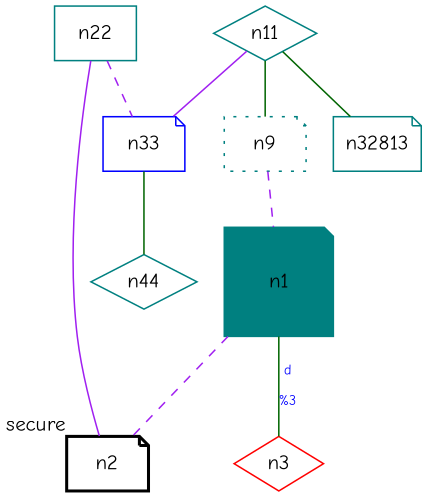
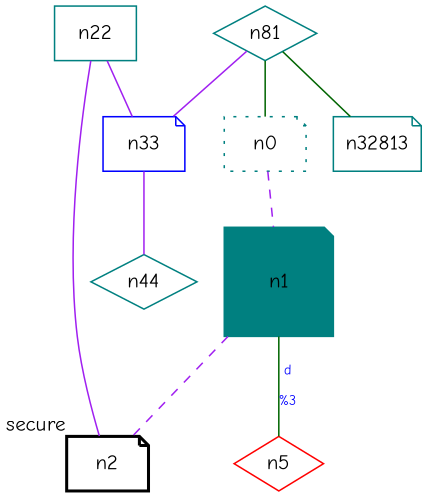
  graph {
    fontcolor=blue
    fontname="Comic Neue"
    rankdir=TB
    node [color=teal fontname="Comic Neue" shape=note]
    edge [color=purple fontname="Comic Neue"]
-   n0 [fillcolor="#123456" style=dotted label=n9]
+   n0 [fillcolor="#123456" style=dotted]
    n1 [height=1 style=filled width=1]
    n2 [color=black style=bold xlabel=secure]
-   n3 [color=red shape=diamond]
-   n11 [shape=diamond]
+   n3 [color=red shape=diamond label=n5]
+   n11 [shape=diamond label=n81]
    n33 [color=blue]
    n32813
    n44 [shape=diamond]
    n22 [shape=box]
    n0 -- n1 [style=dashed]
    n1 -- n2 [style=dashed]
    n1 -- n3 [color=darkgreen fontcolor=blue fontsize=9 label="d\n\l\G"]
    n11 -- n0 [color=darkgreen]
    n11 -- n33
    n11 -- n32813 [color=darkgreen]
-   n33 -- n44 [color=darkgreen]
+   n33 -- n44
    n22 -- n2
-   n22 -- n33 [style=dashed]
+   n22 -- n33
  }
